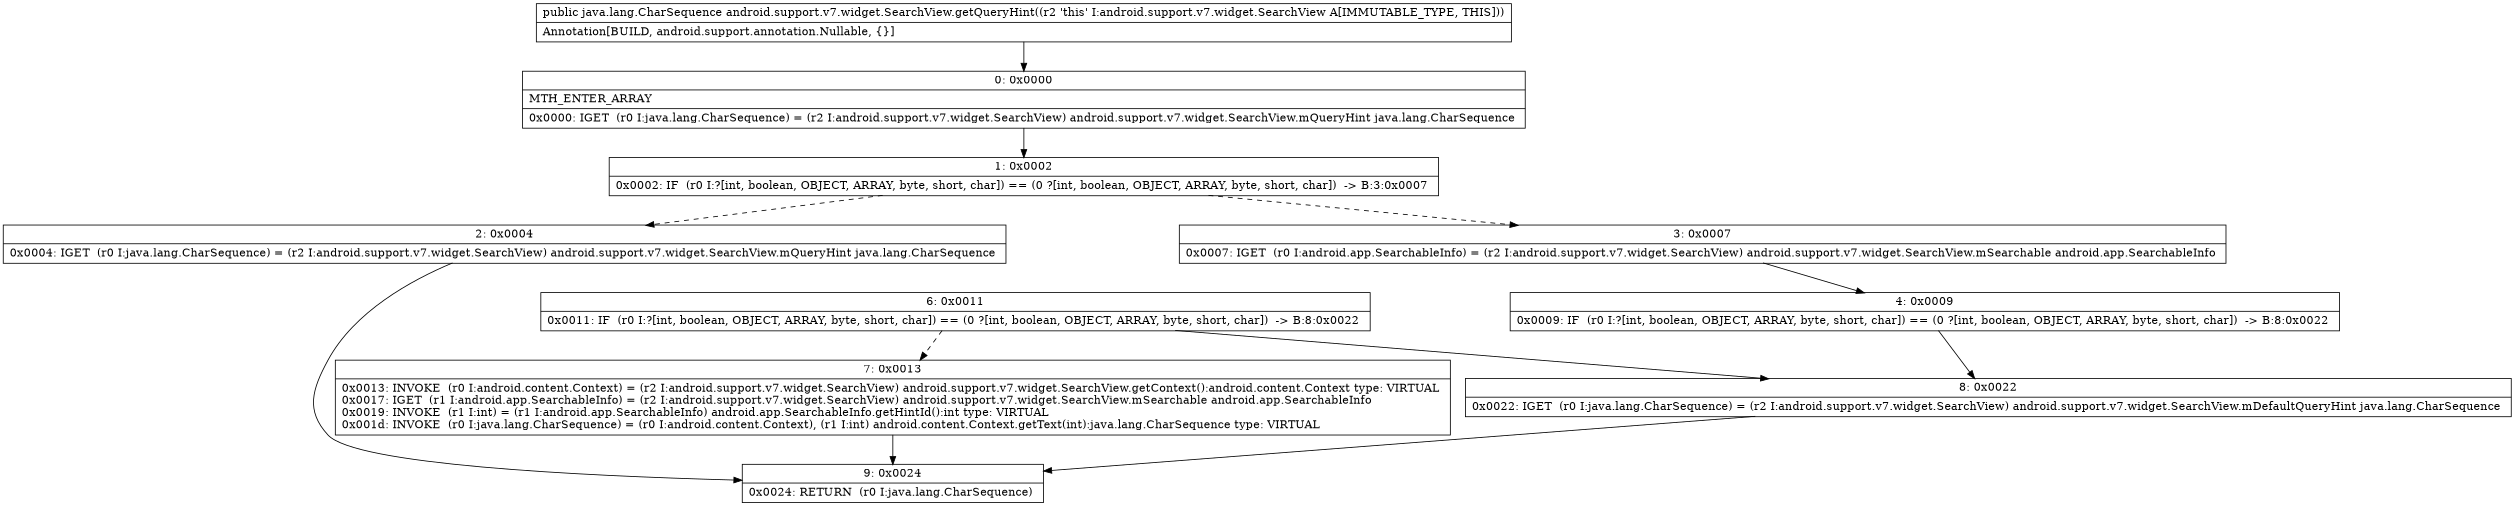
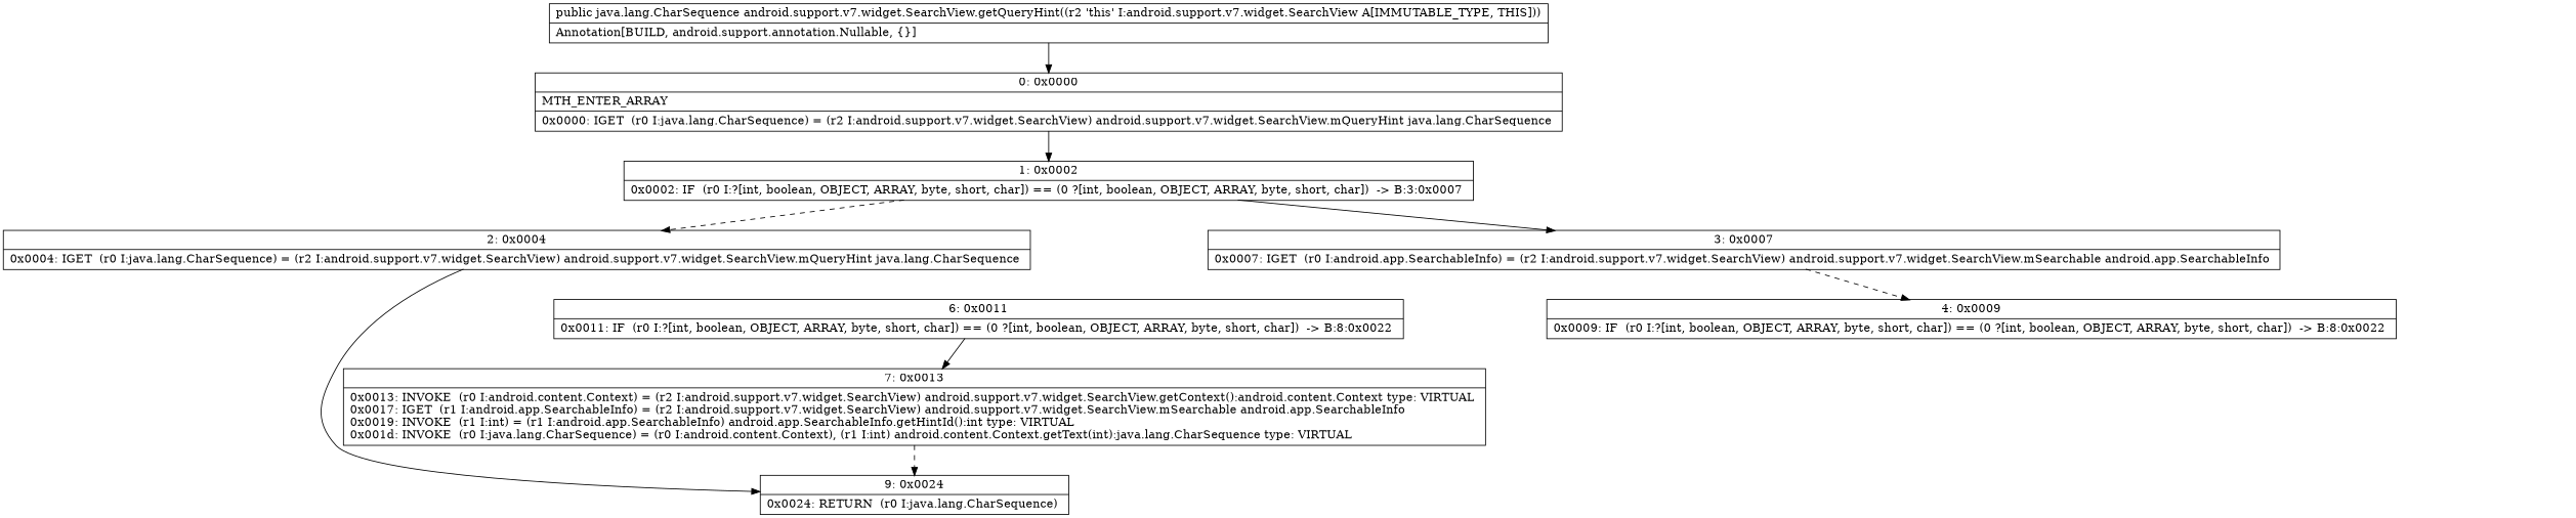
  digraph {
    node [shape=record]
    n1 [label="{0\:\ 0x0000|MTH_ENTER_ARRAY\l|0x0000: IGET  (r0 I:java.lang.CharSequence) = (r2 I:android.support.v7.widget.SearchView) android.support.v7.widget.SearchView.mQueryHint java.lang.CharSequence \l}"]
    n2 [label="{1\:\ 0x0002|0x0002: IF  (r0 I:?[int, boolean, OBJECT, ARRAY, byte, short, char]) == (0 ?[int, boolean, OBJECT, ARRAY, byte, short, char])  \-\> B:3:0x0007 \l}"]
    n3 [label="{2\:\ 0x0004|0x0004: IGET  (r0 I:java.lang.CharSequence) = (r2 I:android.support.v7.widget.SearchView) android.support.v7.widget.SearchView.mQueryHint java.lang.CharSequence \l}"]
    n4 [label="{3\:\ 0x0007|0x0007: IGET  (r0 I:android.app.SearchableInfo) = (r2 I:android.support.v7.widget.SearchView) android.support.v7.widget.SearchView.mSearchable android.app.SearchableInfo \l}"]
    n5 [label="{9\:\ 0x0024|0x0024: RETURN  (r0 I:java.lang.CharSequence) \l}"]
    n6 [label="{4\:\ 0x0009|0x0009: IF  (r0 I:?[int, boolean, OBJECT, ARRAY, byte, short, char]) == (0 ?[int, boolean, OBJECT, ARRAY, byte, short, char])  \-\> B:8:0x0022 \l}"]
-   n7 [label="{8\:\ 0x0022|0x0022: IGET  (r0 I:java.lang.CharSequence) = (r2 I:android.support.v7.widget.SearchView) android.support.v7.widget.SearchView.mDefaultQueryHint java.lang.CharSequence \l}"]
    n8 [label="{6\:\ 0x0011|0x0011: IF  (r0 I:?[int, boolean, OBJECT, ARRAY, byte, short, char]) == (0 ?[int, boolean, OBJECT, ARRAY, byte, short, char])  \-\> B:8:0x0022 \l}"]
    n9 [label="{7\:\ 0x0013|0x0013: INVOKE  (r0 I:android.content.Context) = (r2 I:android.support.v7.widget.SearchView) android.support.v7.widget.SearchView.getContext():android.content.Context type: VIRTUAL \l0x0017: IGET  (r1 I:android.app.SearchableInfo) = (r2 I:android.support.v7.widget.SearchView) android.support.v7.widget.SearchView.mSearchable android.app.SearchableInfo \l0x0019: INVOKE  (r1 I:int) = (r1 I:android.app.SearchableInfo) android.app.SearchableInfo.getHintId():int type: VIRTUAL \l0x001d: INVOKE  (r0 I:java.lang.CharSequence) = (r0 I:android.content.Context), (r1 I:int) android.content.Context.getText(int):java.lang.CharSequence type: VIRTUAL \l}"]
    n10 [label="{public java.lang.CharSequence android.support.v7.widget.SearchView.getQueryHint((r2 'this' I:android.support.v7.widget.SearchView A[IMMUTABLE_TYPE, THIS]))  | Annotation[BUILD, android.support.annotation.Nullable, \{\}]\l}"]
    n1 -> n2
    n2 -> n3 [style=dashed]
-   n2 -> n4 [style=dashed]
+   n2 -> n4
    n3 -> n5
-   n4 -> n6
-   n6 -> n7
-   n7 -> n5
-   n8 -> n7
-   n8 -> n9 [style=dashed]
-   n9 -> n5
+   n4 -> n6 [style=dashed]
+   n8 -> n9 [style=solid]
+   n9 -> n5 [style=dashed]
    n10 -> n1
  }
